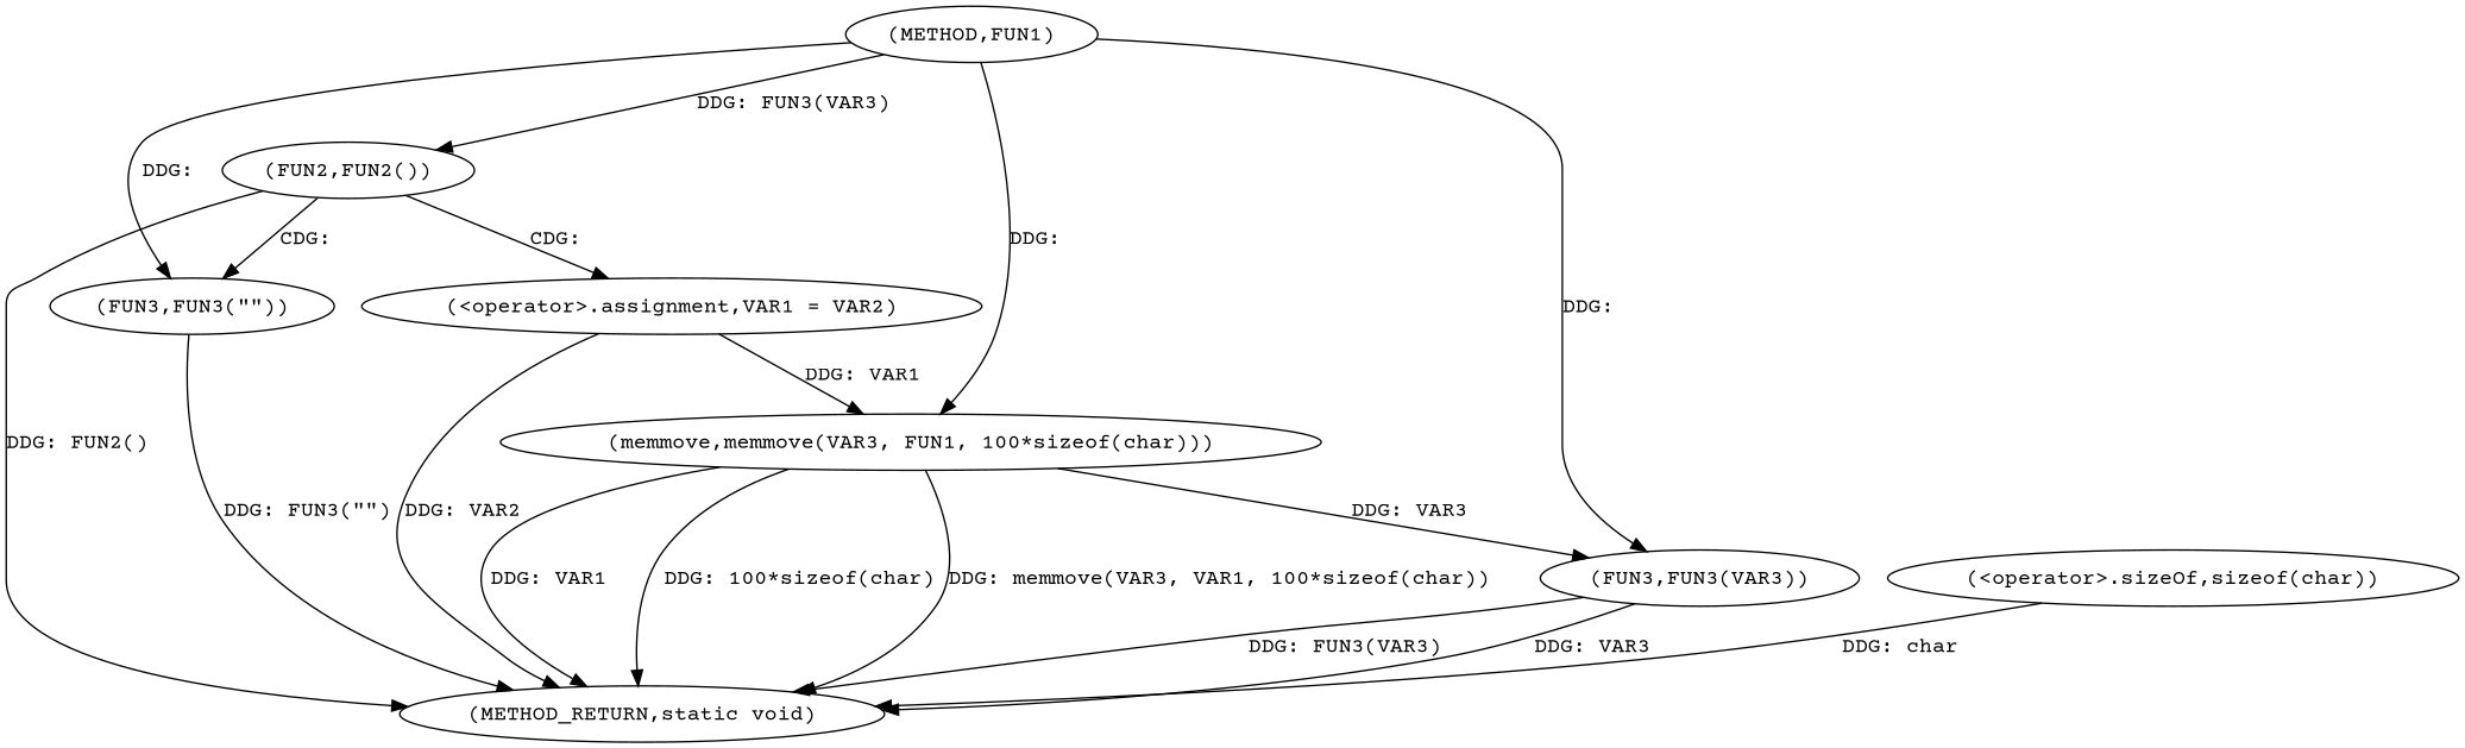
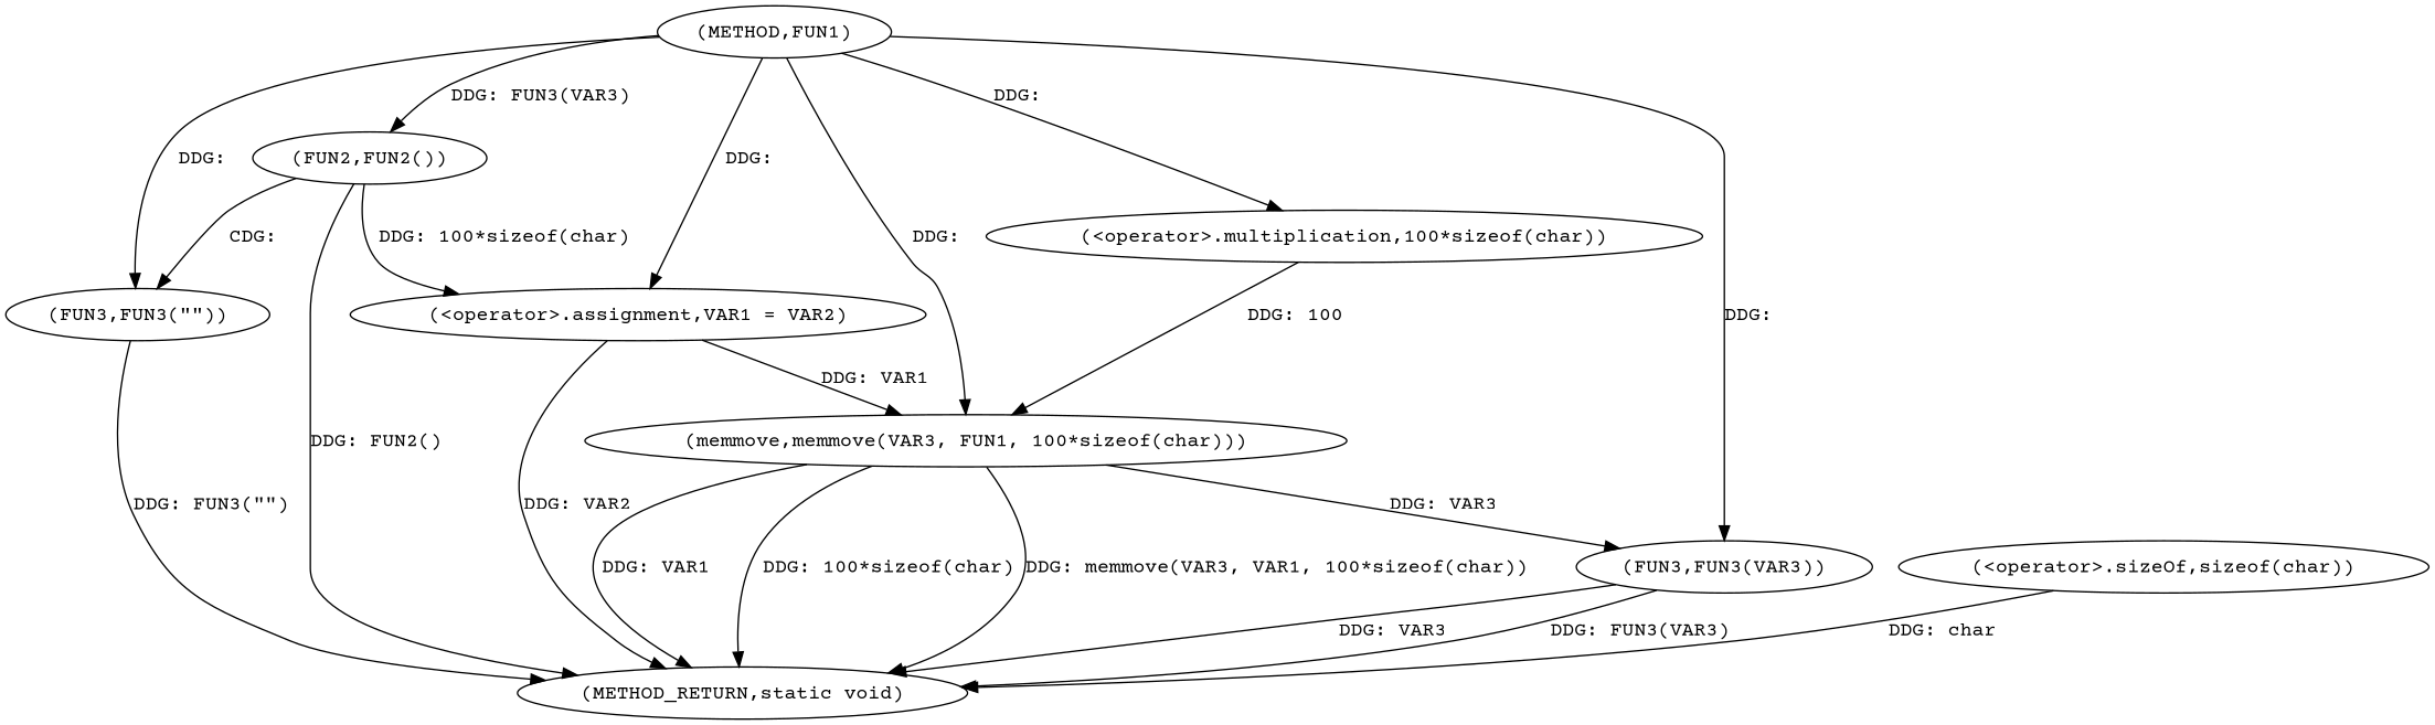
  digraph {
    fontname="Courier Prime"
    node [fontname="Courier Prime"]
    edge [fontname="Courier Prime"]
    n1 [label="(METHOD,FUN1)"]
    n2 [label="(FUN2,FUN2())"]
    n3 [label="(FUN3,FUN3(\"\"))"]
    n4 [label="(<operator>.assignment,VAR1 = VAR2)"]
    n5 [label="(memmove,memmove(VAR3, FUN1, 100*sizeof(char)))"]
+   n6 [label="(<operator>.multiplication,100*sizeof(char))"]
    n7 [label="(FUN3,FUN3(VAR3))"]
    n8 [label="(METHOD_RETURN,static void)"]
    n9 [label="(<operator>.sizeOf,sizeof(char))"]
    n1 -> n2 [label="DDG: FUN3(VAR3)"]
    n1 -> n3 [label="DDG: "]
+   n1 -> n4 [label="DDG: "]
    n1 -> n5 [label="DDG: "]
+   n1 -> n6 [label="DDG: "]
    n1 -> n7 [label="DDG: "]
    n2 -> n3 [label="CDG: "]
-   n2 -> n4 [label="CDG: "]
+   n2 -> n4 [label="DDG: 100*sizeof(char)"]
    n2 -> n8 [label="DDG: FUN2()"]
    n3 -> n8 [label="DDG: FUN3(\"\")"]
    n4 -> n5 [label="DDG: VAR1"]
    n4 -> n8 [label="DDG: VAR2"]
    n5 -> n7 [label="DDG: VAR3"]
    n5 -> n8 [label="DDG: VAR1"]
    n5 -> n8 [label="DDG: 100*sizeof(char)"]
    n5 -> n8 [label="DDG: memmove(VAR3, VAR1, 100*sizeof(char))"]
+   n6 -> n5 [label="DDG: 100"]
    n7 -> n8 [label="DDG: FUN3(VAR3)"]
    n7 -> n8 [label="DDG: VAR3"]
    n9 -> n8 [label="DDG: char"]
  }
